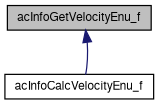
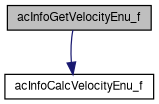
  digraph {
    rankdir=TB
    node [color=black fontname=FreeSans fontsize=10 shape=record style=filled]
    n1 [fillcolor=grey75 fontcolor=black height=0.2 label=acInfoGetVelocityEnu_f width=0.4]
    n2 [fillcolor=white height=0.2 label=acInfoCalcVelocityEnu_f width=0.4]
-   n2 -> n1 [color=midnightblue fontname=FreeSans fontsize=10 labelfontname=FreeSans labelfontsize=10 style=solid]
+   n1 -> n2 [color=midnightblue fontname=FreeSans fontsize=10 labelfontname=FreeSans labelfontsize=10 style=solid]
  }
